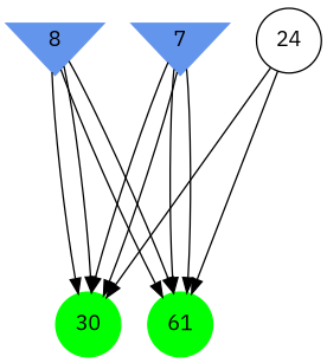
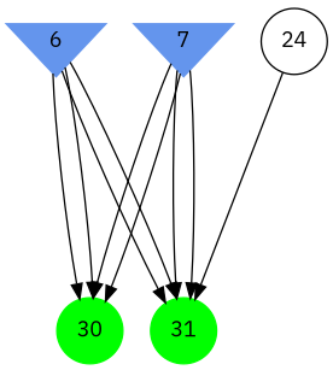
  digraph {
    fontname="IBM Plex Sans"
    ranksep=2.0
    node [color=cornflowerblue fontname="IBM Plex Sans" shape=circle style=filled]
    edge [fontname="IBM Plex Sans"]
-   6 [shape=invtriangle label=8]
+   6 [shape=invtriangle]
    7 [shape=invtriangle]
    n3 [color=black label=24 style=""]
    30 [color=green]
-   31 [color=green label=61]
+   31 [color=green]
    subgraph sub_1 {
      rank=same
      6
      7
    }
    subgraph sub_2 {
      rank=same
      n3
    }
    subgraph sub_3 {
      rank=same
      30
      31
    }
    6 -> 30
    6 -> 30
    6 -> 31
    6 -> 31
    7 -> 30
    7 -> 30
    7 -> 31
    7 -> 31
-   n3 -> 30
    n3 -> 31
  }
